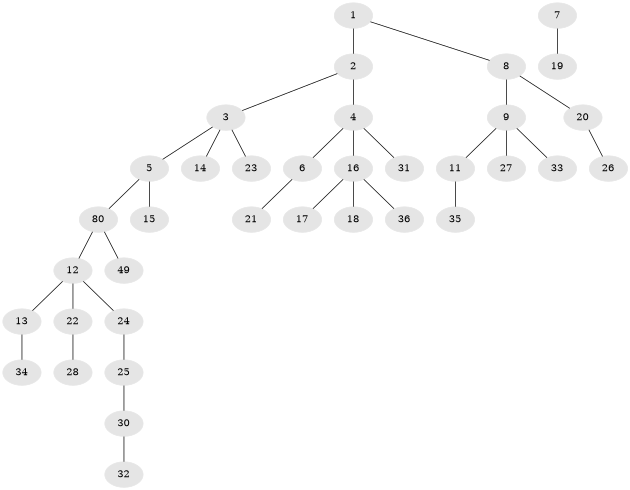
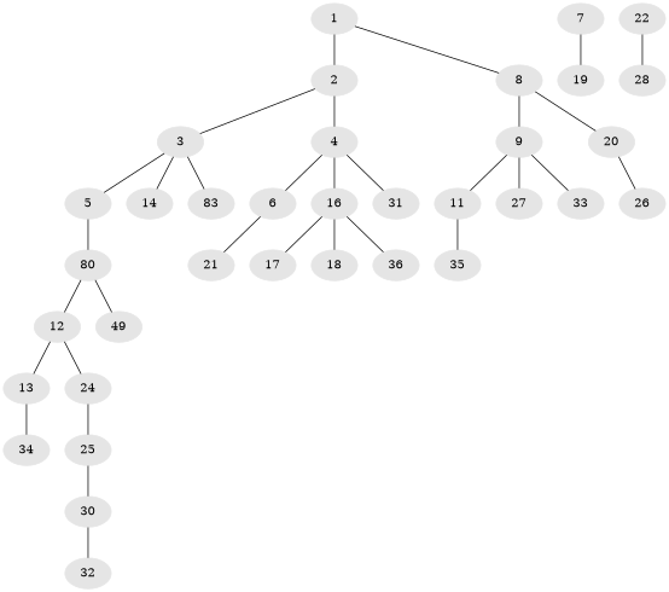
  graph {
    node [color=gray90 style=filled]
    edge [weight=1.0]
    1
    2
    8
    3
    4
    9
    20
    5
    14
-   23
+   23 [label=83]
    6
    16
    31
    7
    19
    n16 [label=80]
-   15
    21
    17
    18
    36
    12
    n23 [label=49]
    11
    27
    33
    26
    35
    13
    22
    24
    34
    28
    25
    30
    32
    1 -- 2 [weight=3.0]
    1 -- 8
    2 -- 3
    2 -- 4
    8 -- 9
    8 -- 20
    3 -- 5
    3 -- 14
    3 -- 23
    4 -- 6
    4 -- 16
    4 -- 31
    9 -- 11
    9 -- 27
    9 -- 33
    20 -- 26
    5 -- n16
-   5 -- 15 [weight=3.0]
    6 -- 21
    16 -- 17
    16 -- 18 [weight=2.0]
    16 -- 36
    7 -- 19
    n16 -- 12
    n16 -- n23
    12 -- 13
-   12 -- 22
    12 -- 24
    11 -- 35
    13 -- 34
    22 -- 28
    24 -- 25
    25 -- 30
    30 -- 32
  }
